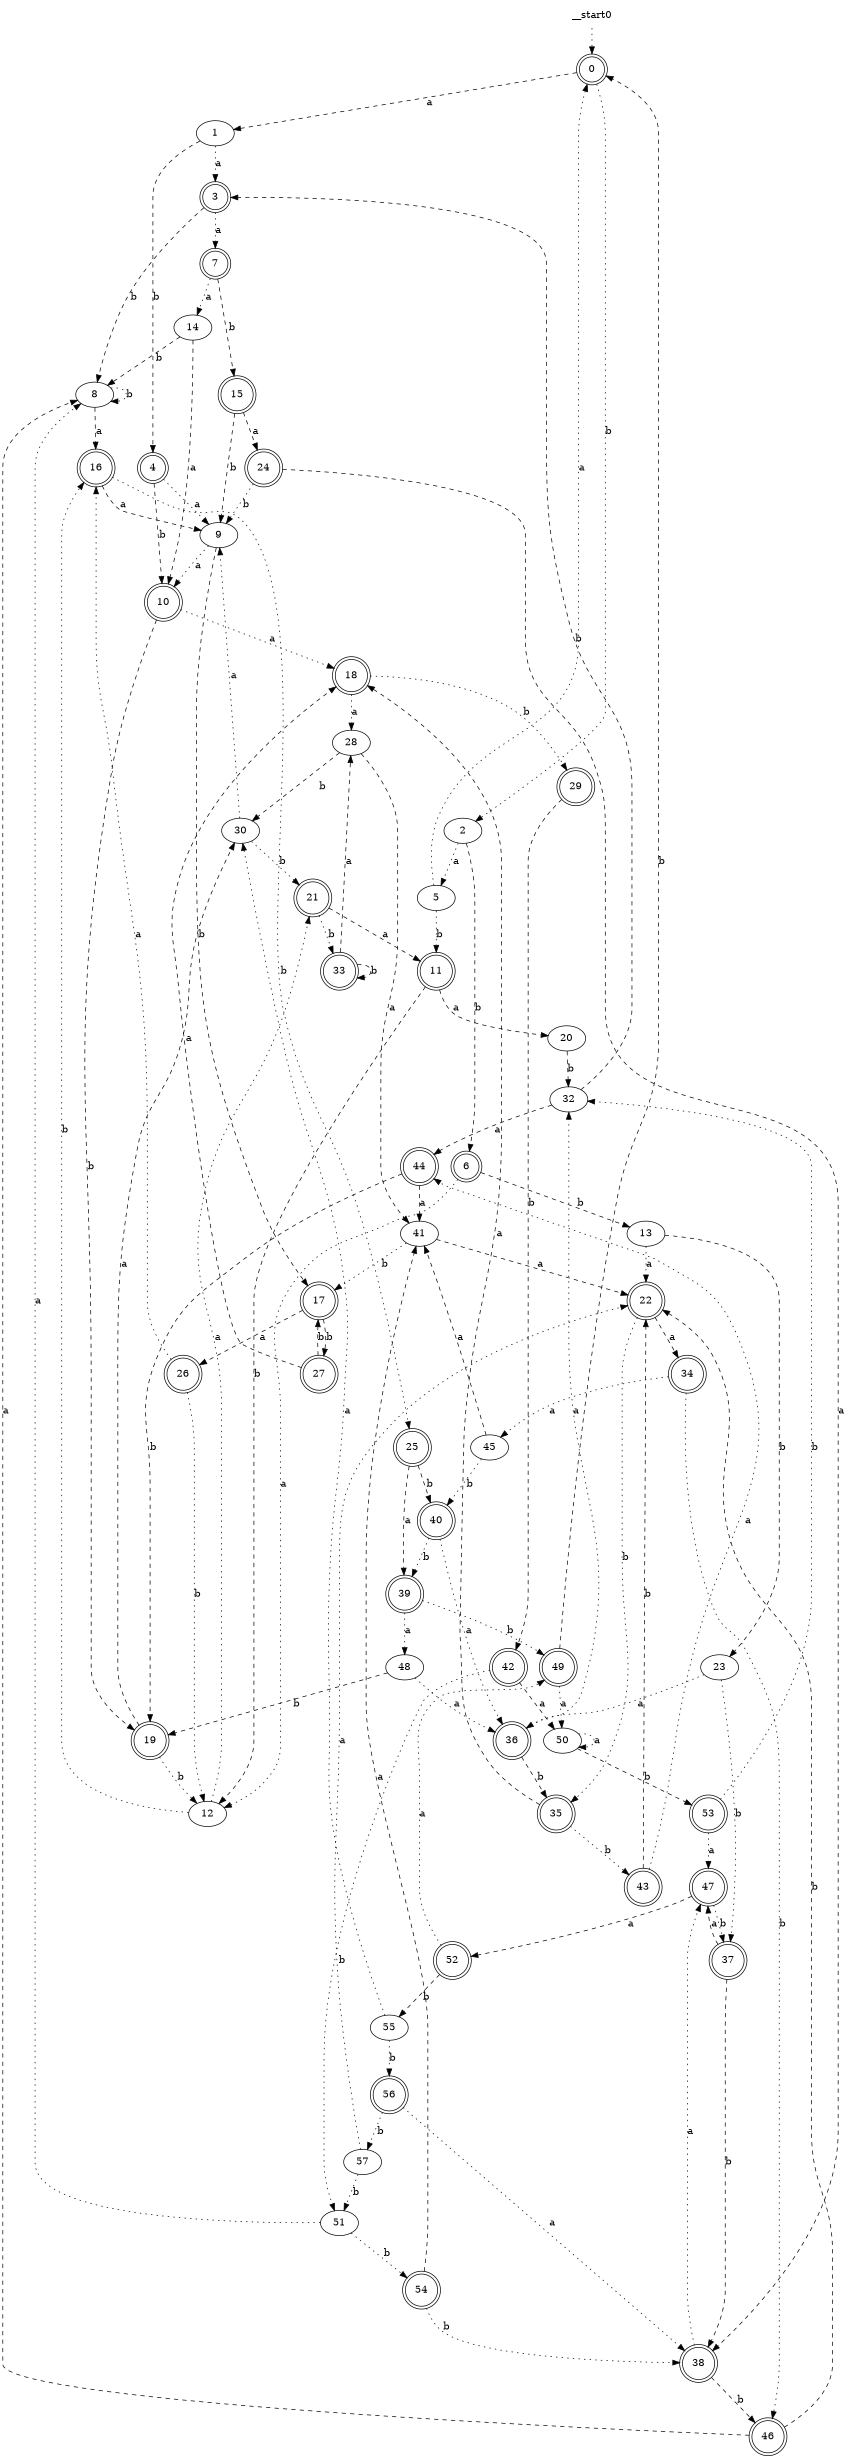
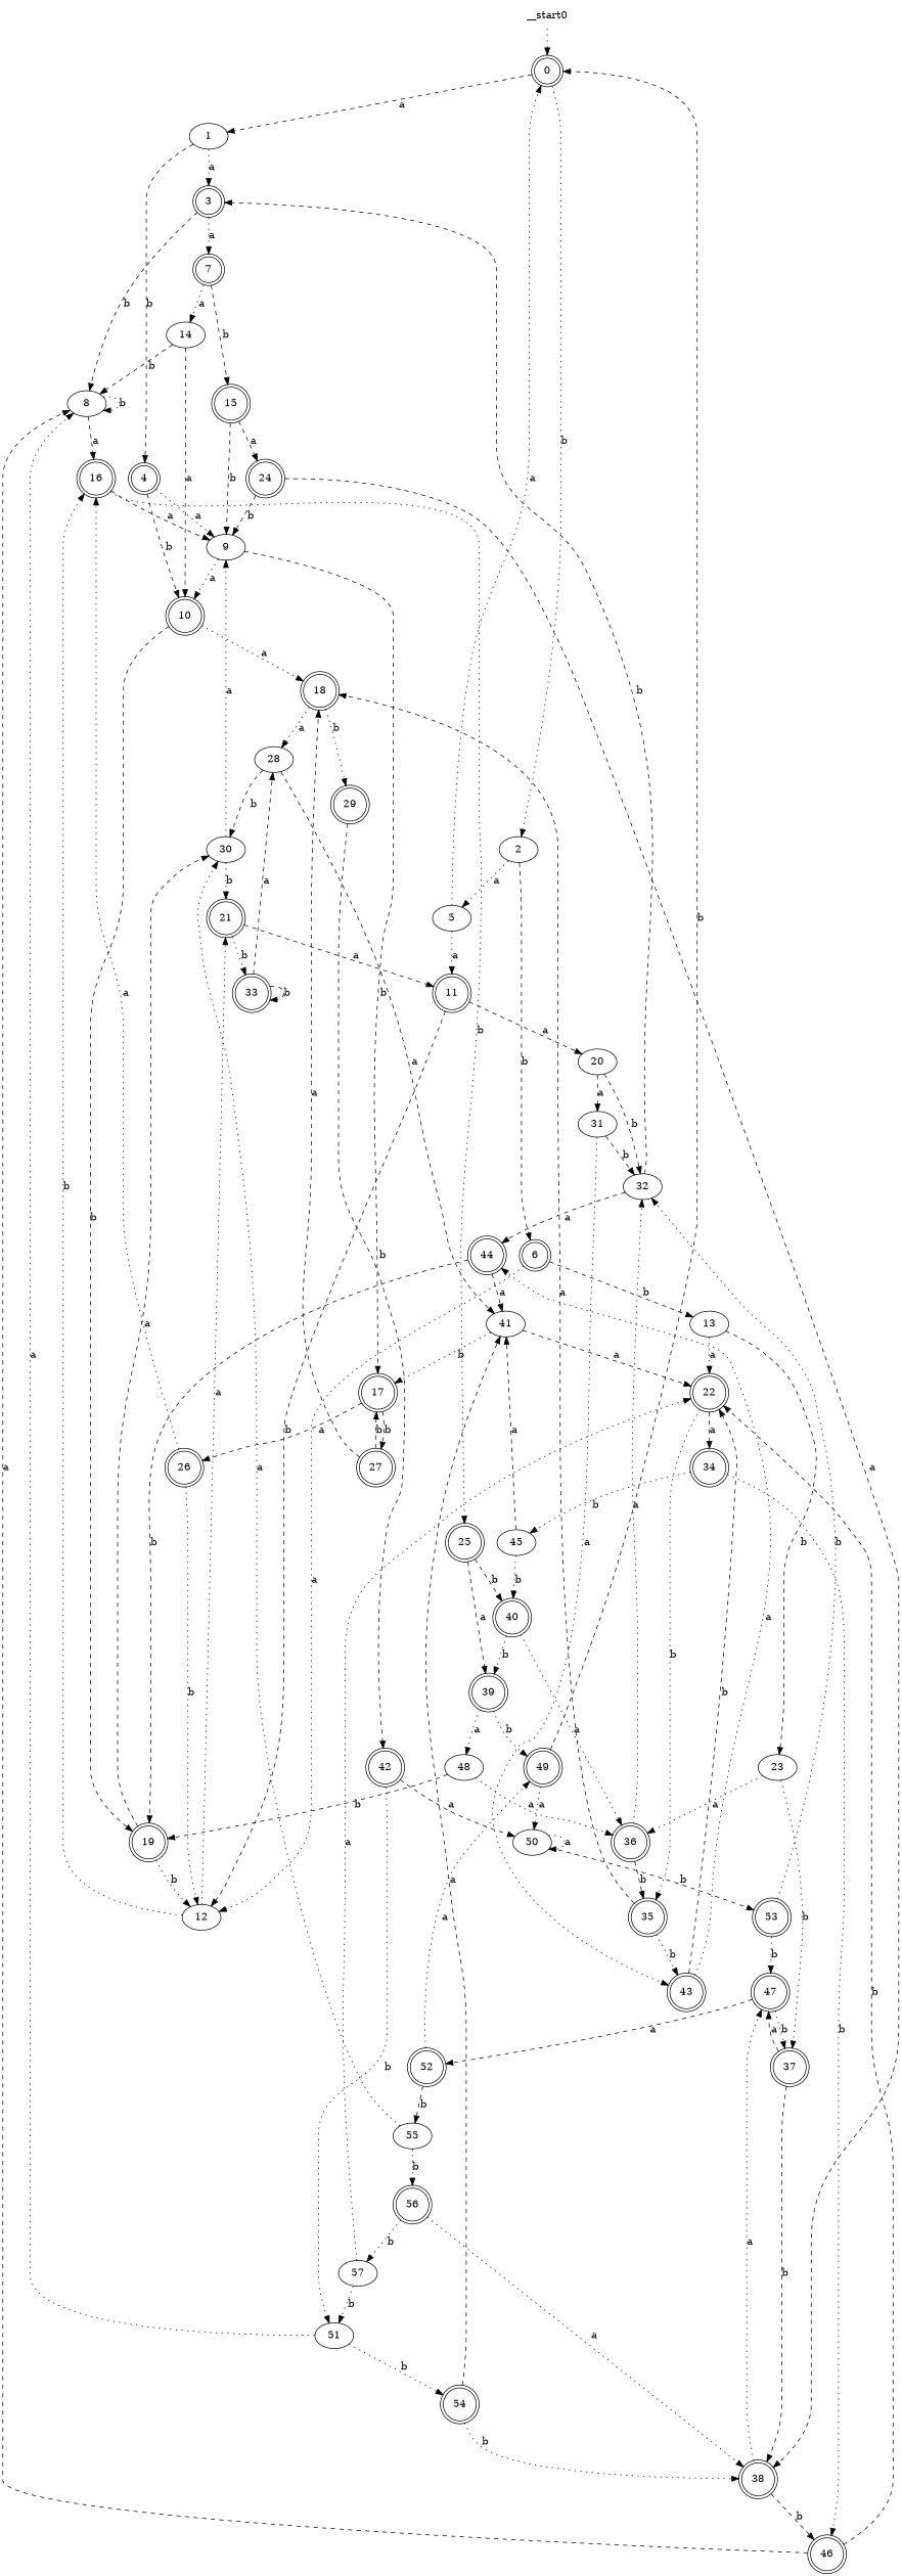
  digraph {
    node [shape=doublecircle]
    edge [style=dotted]
    __start0 [shape=none]
    0
    1 [shape=""]
    2 [shape=""]
    3
    4
    5 [shape=""]
    6
    7
    8 [shape=""]
    9 [shape=""]
    10
    11
    12 [shape=""]
    13 [shape=""]
    14 [shape=""]
    15
    16
    17
    18
    19
    20 [shape=""]
    21
    22
    23 [shape=""]
    24
    25
    26
    27
    28 [shape=""]
    29
    30 [shape=""]
+   31 [shape=""]
    32 [shape=""]
    33
    34
    35
    36
    37
    38
    39
    40
    41 [shape=""]
    42
    43
    44
    45 [shape=""]
    46
    47
    48 [shape=""]
    49
    50 [shape=""]
    51 [shape=""]
    52
    53
    54
    55 [shape=""]
    56
    57 [shape=""]
    __start0 -> 0
    0 -> 1 [label=a style=dashed]
    0 -> 2 [label=b]
    1 -> 3 [label=a]
    1 -> 4 [label=b style=dashed]
    2 -> 5 [label=a]
    2 -> 6 [label=b style=dashed]
    3 -> 7 [label=a]
    3 -> 8 [label=b style=dashed]
    4 -> 9 [label=a]
    4 -> 10 [label=b style=dashed]
    5 -> 0 [label=a]
-   5 -> 11 [label=b]
+   5 -> 11 [label=a]
    6 -> 12 [label=a]
    6 -> 13 [label=b style=dashed]
    7 -> 14 [label=a]
    7 -> 15 [label=b style=dashed]
    8 -> 8 [label=b]
    8 -> 16 [label=a style=dashed]
    9 -> 10 [label=a]
    9 -> 17 [label=b style=dashed]
    10 -> 18 [label=a]
    10 -> 19 [label=b style=dashed]
    11 -> 12 [label=b style=dashed]
    11 -> 20 [label=a style=dashed]
    12 -> 16 [label=b]
    12 -> 21 [label=a]
    13 -> 22 [label=a]
    13 -> 23 [label=b style=dashed]
    14 -> 8 [label=b style=dashed]
    14 -> 10 [label=a style=dashed]
    15 -> 9 [label=b style=dashed]
    15 -> 24 [label=a style=dashed]
    16 -> 9 [label=a style=dashed]
    16 -> 25 [label=b]
    17 -> 26 [label=a style=dashed]
    17 -> 27 [label=b style=dashed]
    18 -> 28 [label=a]
    18 -> 29 [label=b]
    19 -> 12 [label=b]
    19 -> 30 [label=a style=dashed]
+   20 -> 31 [label=a style=dashed]
    20 -> 32 [label=b style=dashed]
    21 -> 11 [label=a style=dashed]
    21 -> 33 [label=b]
    22 -> 34 [label=a style=dashed]
    22 -> 35 [label=b]
    23 -> 36 [label=a]
    23 -> 37 [label=b]
-   24 -> 9 [label=b]
+   24 -> 9 [label=b style=dashed]
    24 -> 38 [label=a style=dashed]
    25 -> 39 [label=a style=dashed]
    25 -> 40 [label=b style=dashed]
    26 -> 12 [label=b]
    26 -> 16 [label=a]
    27 -> 17 [label=b style=dashed]
    27 -> 18 [label=a style=dashed]
    28 -> 30 [label=b style=dashed]
    28 -> 41 [label=a style=dashed]
    29 -> 42 [label=b style=dashed]
    30 -> 9 [label=a]
    30 -> 21 [label=b]
+   31 -> 32 [label=b style=dashed]
+   31 -> 43 [label=a]
    32 -> 3 [label=b style=dashed]
    32 -> 44 [label=a style=dashed]
    33 -> 28 [label=a style=dashed]
    33 -> 33 [label=b style=dashed]
-   34 -> 45 [label=a]
+   34 -> 45 [label=b]
    34 -> 46 [label=b]
    35 -> 18 [label=a style=dashed]
    35 -> 43 [label=b]
    36 -> 32 [label=a]
    36 -> 35 [label=b style=dashed]
    37 -> 38 [label=b style=dashed]
    37 -> 47 [label=a style=dashed]
    38 -> 46 [label=b style=dashed]
    38 -> 47 [label=a]
    39 -> 48 [label=a]
    39 -> 49 [label=b]
    40 -> 36 [label=a]
    40 -> 39 [label=b]
    41 -> 17 [label=b]
    41 -> 22 [label=a style=dashed]
    42 -> 50 [label=a style=dashed]
    42 -> 51 [label=b]
    43 -> 22 [label=b style=dashed]
    43 -> 44 [label=a]
    44 -> 19 [label=b style=dashed]
    44 -> 41 [label=a style=dashed]
    45 -> 40 [label=b]
    45 -> 41 [label=a style=dashed]
    46 -> 8 [label=a style=dashed]
    46 -> 22 [label=b style=dashed]
    47 -> 37 [label=b]
    47 -> 52 [label=a style=dashed]
    48 -> 19 [label=b style=dashed]
    48 -> 36 [label=a]
    49 -> 0 [label=b style=dashed]
    49 -> 50 [label=a]
    50 -> 50 [label=a]
    50 -> 53 [label=b style=dashed]
    51 -> 8 [label=a]
    51 -> 54 [label=b]
    52 -> 49 [label=a]
    52 -> 55 [label=b style=dashed]
    53 -> 32 [label=b]
-   53 -> 47 [label=a]
+   53 -> 47 [label=b]
    54 -> 38 [label=b]
    54 -> 41 [label=a style=dashed]
    55 -> 30 [label=a]
    55 -> 56 [label=b]
    56 -> 38 [label=a]
    56 -> 57 [label=b]
    57 -> 22 [label=a]
    57 -> 51 [label=b]
  }
